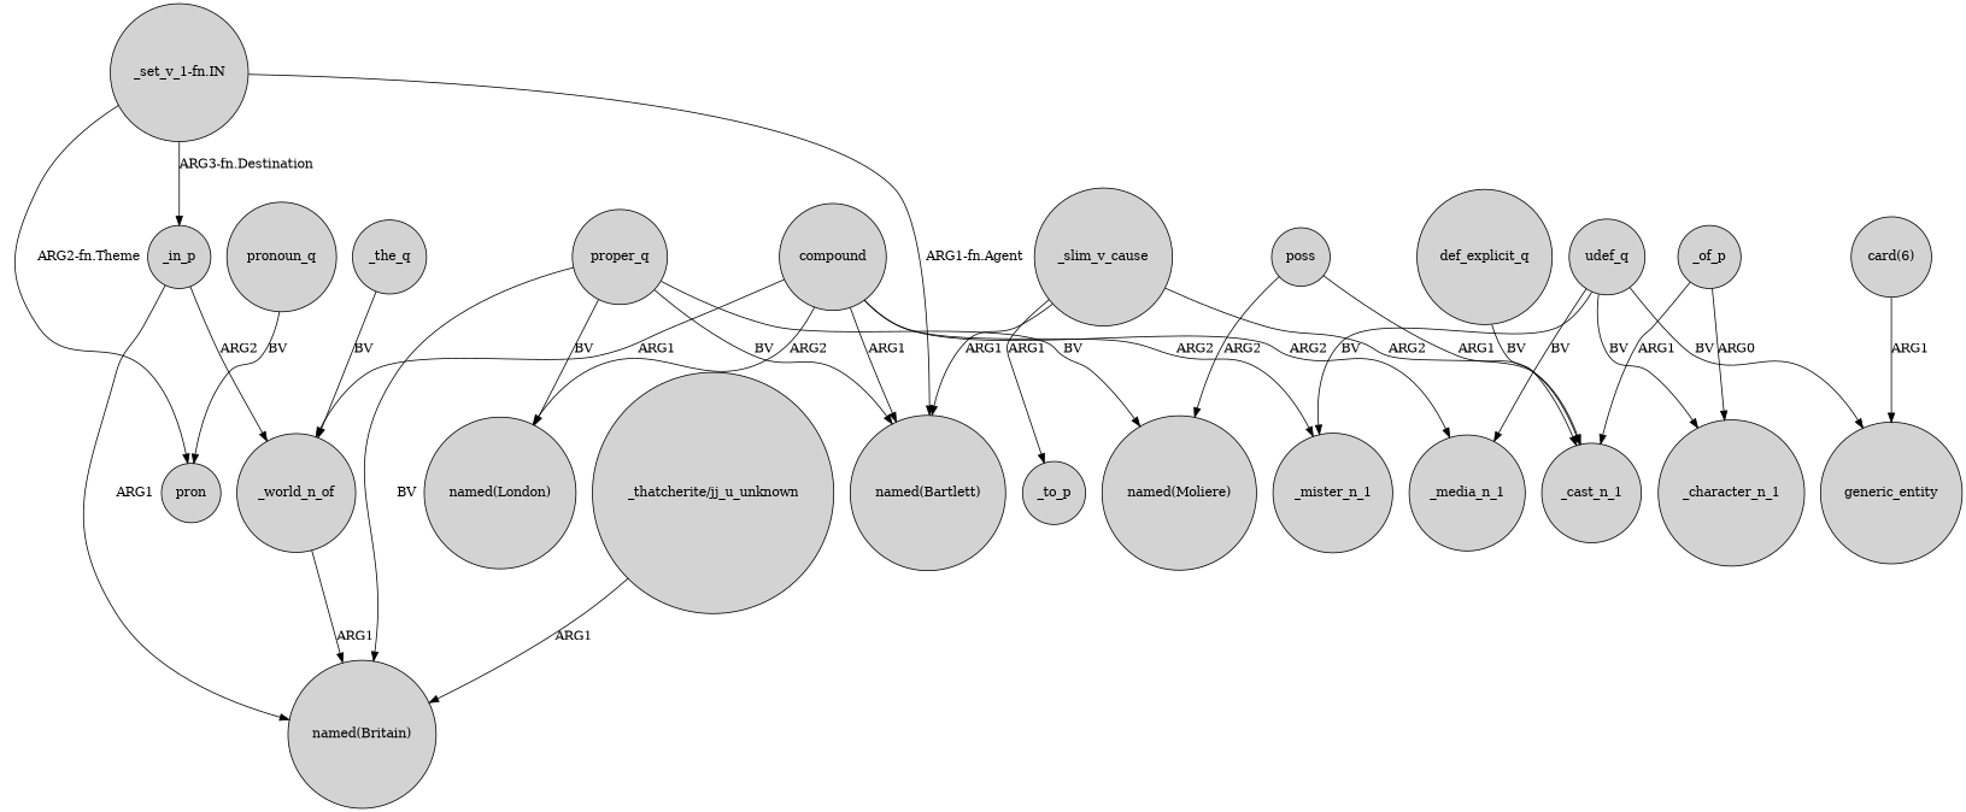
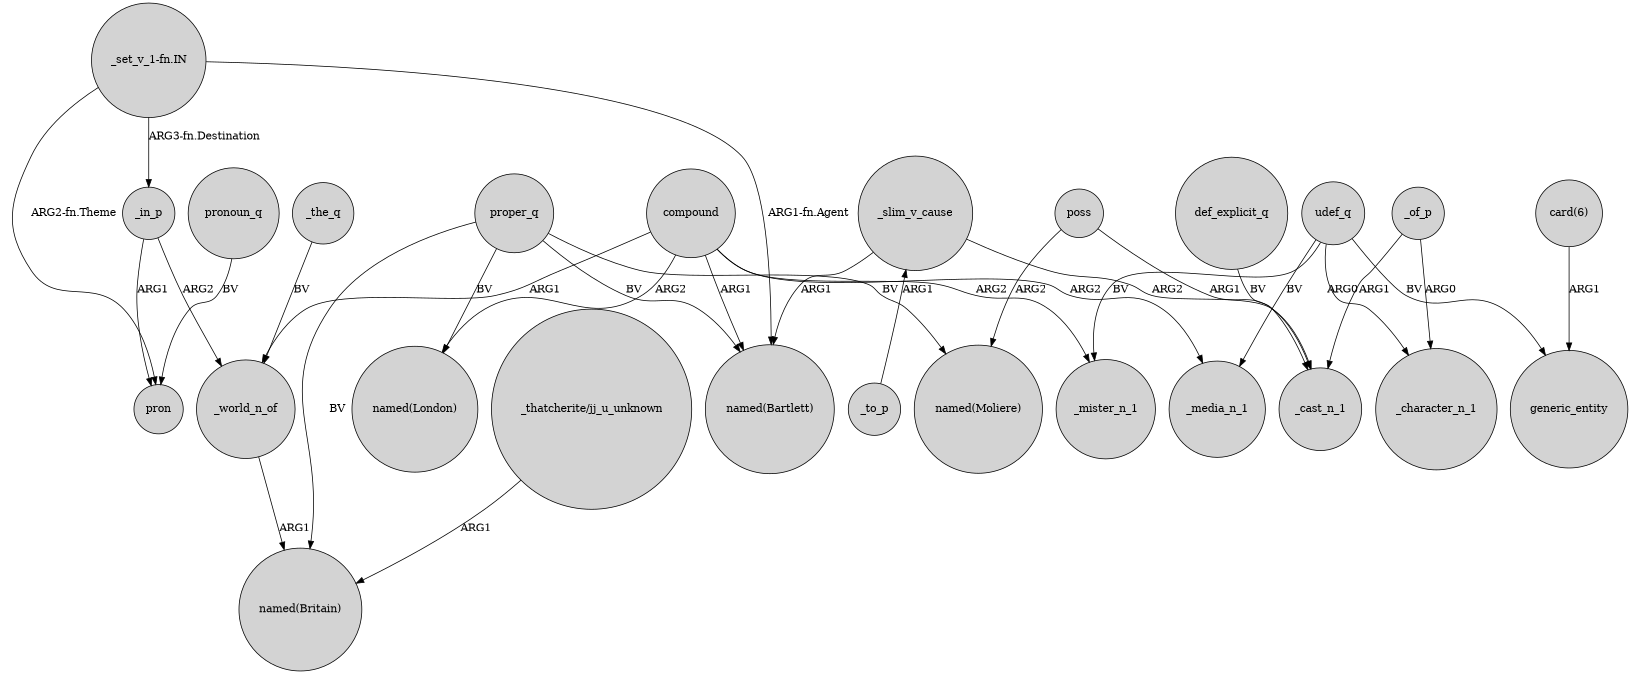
  digraph {
    node [shape=circle style=filled]
    _in_p
    pron
    _world_n_of
    "named(Britain)"
    udef_q
    generic_entity
    _mister_n_1
    _character_n_1
    _media_n_1
    compound
    "named(Bartlett)"
    "named(London)"
    _slim_v_cause
    _cast_n_1
    _of_p
    "_set_v_1-fn.IN"
    poss
    "named(Moliere)"
    _to_p
    "card(6)"
    pronoun_q
    proper_q
    def_explicit_q
    _the_q
    "_thatcherite/jj_u_unknown"
-   _in_p -> "named(Britain)" [label=ARG1]
+   _in_p -> pron [label=ARG1]
    _in_p -> _world_n_of [label=ARG2]
    _world_n_of -> "named(Britain)" [label=ARG1]
    udef_q -> generic_entity [label=BV]
    udef_q -> _mister_n_1 [label=BV]
-   udef_q -> _character_n_1 [label=BV]
+   udef_q -> _character_n_1 [label=ARG0]
    udef_q -> _media_n_1 [label=BV]
    compound -> _world_n_of [label=ARG1]
    compound -> _mister_n_1 [label=ARG2]
    compound -> _media_n_1 [label=ARG2]
    compound -> "named(Bartlett)" [label=ARG1]
    compound -> "named(London)" [label=ARG2]
    _slim_v_cause -> "named(Bartlett)" [label=ARG1]
    _slim_v_cause -> _cast_n_1 [label=ARG2]
    _of_p -> _character_n_1 [label=ARG0]
    _of_p -> _cast_n_1 [label=ARG1]
    "_set_v_1-fn.IN" -> _in_p [label="ARG3-fn.Destination"]
    "_set_v_1-fn.IN" -> pron [label="ARG2-fn.Theme"]
    "_set_v_1-fn.IN" -> "named(Bartlett)" [label="ARG1-fn.Agent"]
    poss -> _cast_n_1 [label=ARG1]
    poss -> "named(Moliere)" [label=ARG2]
-   _slim_v_cause -> _to_p [label=ARG1]
+   _to_p -> _slim_v_cause [label=ARG1]
    "card(6)" -> generic_entity [label=ARG1]
    pronoun_q -> pron [label=BV]
    proper_q -> "named(Britain)" [label=BV]
    proper_q -> "named(Bartlett)" [label=BV]
    proper_q -> "named(London)" [label=BV]
    proper_q -> "named(Moliere)" [label=BV]
    def_explicit_q -> _cast_n_1 [label=BV]
    _the_q -> _world_n_of [label=BV]
    "_thatcherite/jj_u_unknown" -> "named(Britain)" [label=ARG1]
  }
